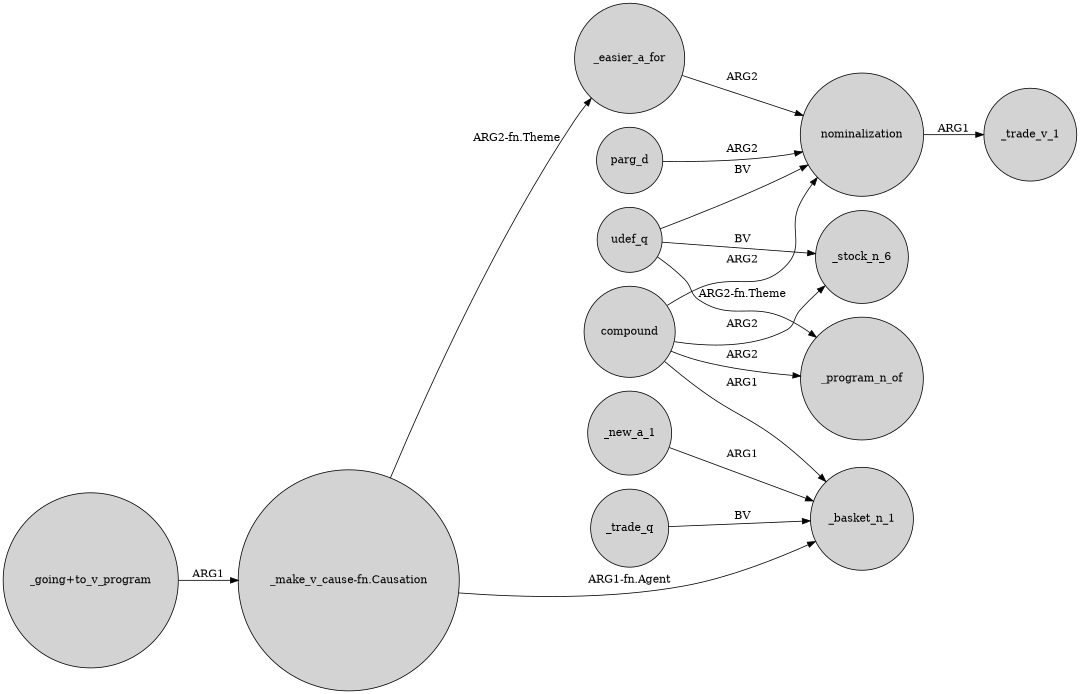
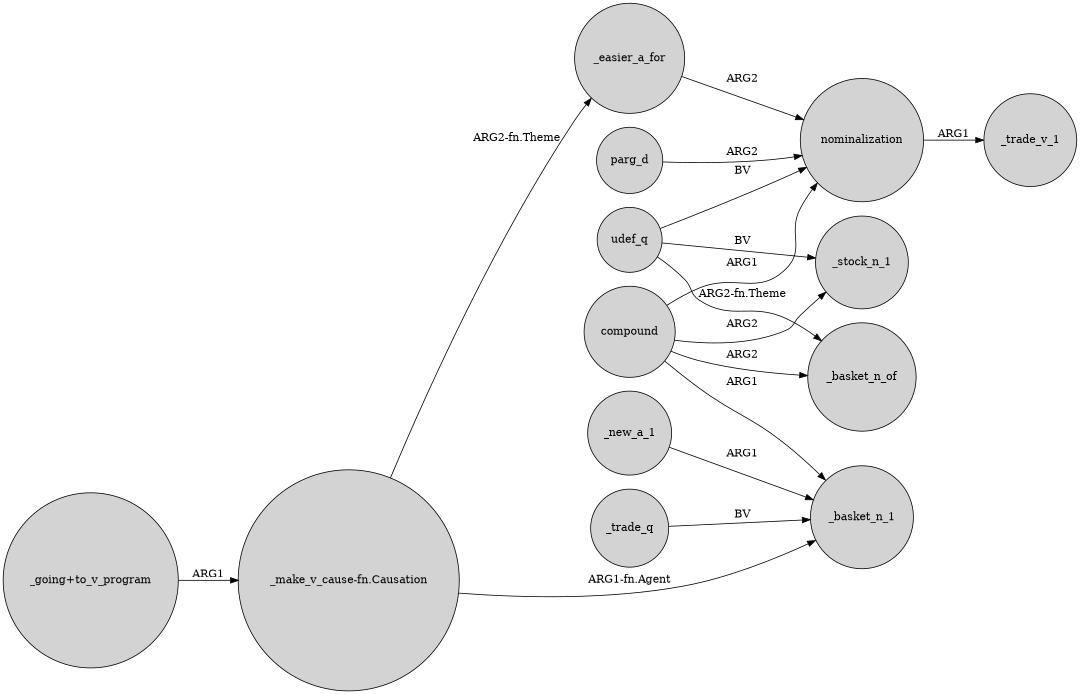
  digraph {
    rankdir=LR
    node [shape=circle style=filled]
    _easier_a_for
    nominalization
    _trade_v_1
    udef_q
-   _stock_n_1 [label=_stock_n_6]
-   _program_n_of
+   _stock_n_1
+   _program_n_of [label=_basket_n_of]
    _new_a_1
    _basket_n_1
    compound
    parg_d
    n11 [label=_trade_q]
    n12 [label="_going+to_v_program"]
    "_make_v_cause-fn.Causation"
    _easier_a_for -> nominalization [label=ARG2]
    nominalization -> _trade_v_1 [label=ARG1]
    udef_q -> nominalization [label=BV]
    udef_q -> _stock_n_1 [label=BV]
    udef_q -> _program_n_of [label="ARG2-fn.Theme"]
    _new_a_1 -> _basket_n_1 [label=ARG1]
-   compound -> nominalization [label=ARG2]
+   compound -> nominalization [label=ARG1]
    compound -> _stock_n_1 [label=ARG2]
    compound -> _program_n_of [label=ARG2]
    compound -> _basket_n_1 [label=ARG1]
    parg_d -> nominalization [label=ARG2]
    n11 -> _basket_n_1 [label=BV]
    n12 -> "_make_v_cause-fn.Causation" [label=ARG1]
    "_make_v_cause-fn.Causation" -> _easier_a_for [label="ARG2-fn.Theme"]
    "_make_v_cause-fn.Causation" -> _basket_n_1 [label="ARG1-fn.Agent"]
  }
